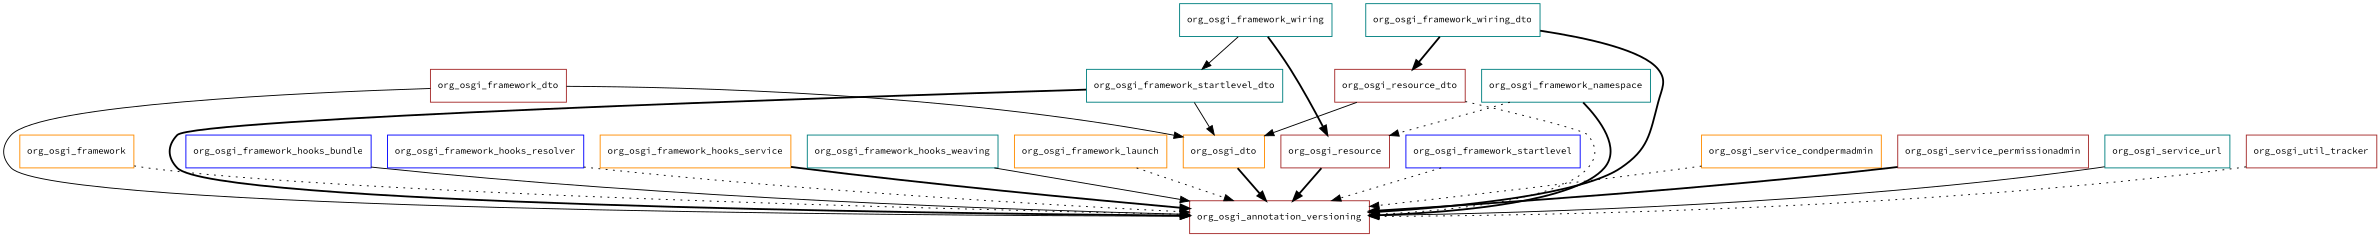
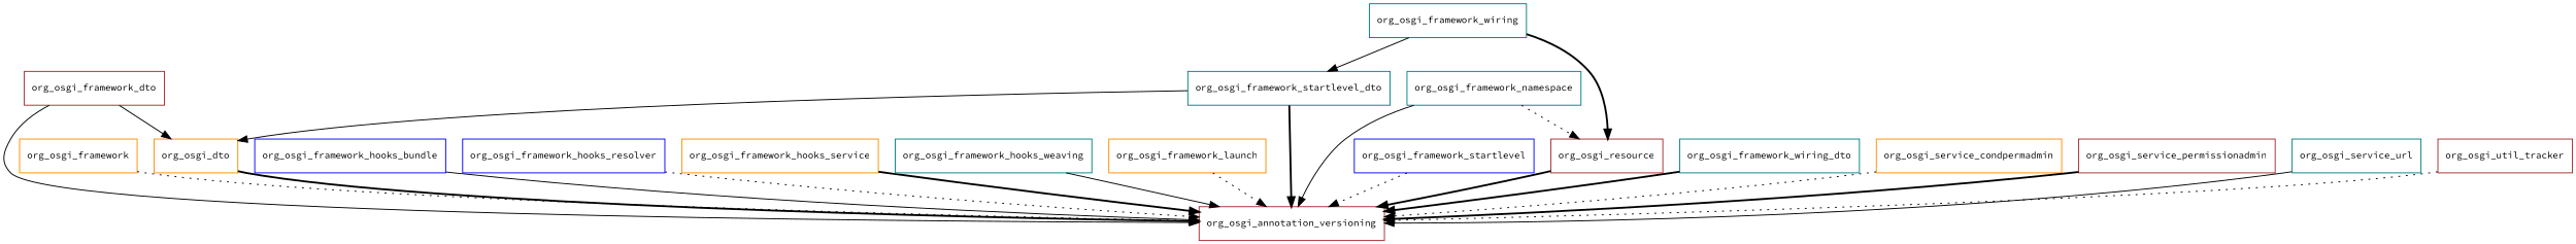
  digraph {
    fontname="Source Code Pro"
    node [color=brown fontname="Source Code Pro" fontsize=10.0 shape=box]
    edge [fontname="Source Code Pro" style=bold]
    org_osgi_dto [color=darkorange]
    org_osgi_annotation_versioning
    org_osgi_framework [color=darkorange]
    org_osgi_framework_dto
    org_osgi_framework_hooks_bundle [color=blue]
    org_osgi_framework_hooks_resolver [color=blue]
    org_osgi_framework_hooks_service [color=darkorange]
    org_osgi_framework_hooks_weaving [color=teal]
    org_osgi_framework_launch [color=darkorange]
    org_osgi_framework_namespace [color=teal]
    org_osgi_resource
    org_osgi_framework_startlevel [color=blue]
    org_osgi_framework_startlevel_dto [color=teal]
    org_osgi_framework_wiring [color=teal]
    org_osgi_framework_wiring_dto [color=teal]
-   org_osgi_resource_dto
    org_osgi_service_condpermadmin [color=darkorange]
    org_osgi_service_permissionadmin
    org_osgi_service_url [color=teal]
    org_osgi_util_tracker
    org_osgi_dto -> org_osgi_annotation_versioning
    org_osgi_framework -> org_osgi_annotation_versioning [style=dotted]
    org_osgi_framework_dto -> org_osgi_dto [style=solid]
    org_osgi_framework_dto -> org_osgi_annotation_versioning [style=solid]
    org_osgi_framework_hooks_bundle -> org_osgi_annotation_versioning [style=solid]
    org_osgi_framework_hooks_resolver -> org_osgi_annotation_versioning [style=dotted]
    org_osgi_framework_hooks_service -> org_osgi_annotation_versioning
    org_osgi_framework_hooks_weaving -> org_osgi_annotation_versioning [style=solid]
    org_osgi_framework_launch -> org_osgi_annotation_versioning [style=dotted]
-   org_osgi_framework_namespace -> org_osgi_annotation_versioning
+   org_osgi_framework_namespace -> org_osgi_annotation_versioning [style=solid]
    org_osgi_framework_namespace -> org_osgi_resource [style=dotted]
    org_osgi_resource -> org_osgi_annotation_versioning
    org_osgi_framework_startlevel -> org_osgi_annotation_versioning [style=dotted]
    org_osgi_framework_startlevel_dto -> org_osgi_dto [style=solid]
    org_osgi_framework_startlevel_dto -> org_osgi_annotation_versioning
    org_osgi_framework_wiring -> org_osgi_resource
    org_osgi_framework_wiring -> org_osgi_framework_startlevel_dto [style=solid]
    org_osgi_framework_wiring_dto -> org_osgi_annotation_versioning
-   org_osgi_framework_wiring_dto -> org_osgi_resource_dto
-   org_osgi_resource_dto -> org_osgi_dto [style=solid]
-   org_osgi_resource_dto -> org_osgi_annotation_versioning [style=dotted]
    org_osgi_service_condpermadmin -> org_osgi_annotation_versioning [style=dotted]
    org_osgi_service_permissionadmin -> org_osgi_annotation_versioning
    org_osgi_service_url -> org_osgi_annotation_versioning [style=solid]
    org_osgi_util_tracker -> org_osgi_annotation_versioning [style=dotted]
  }
